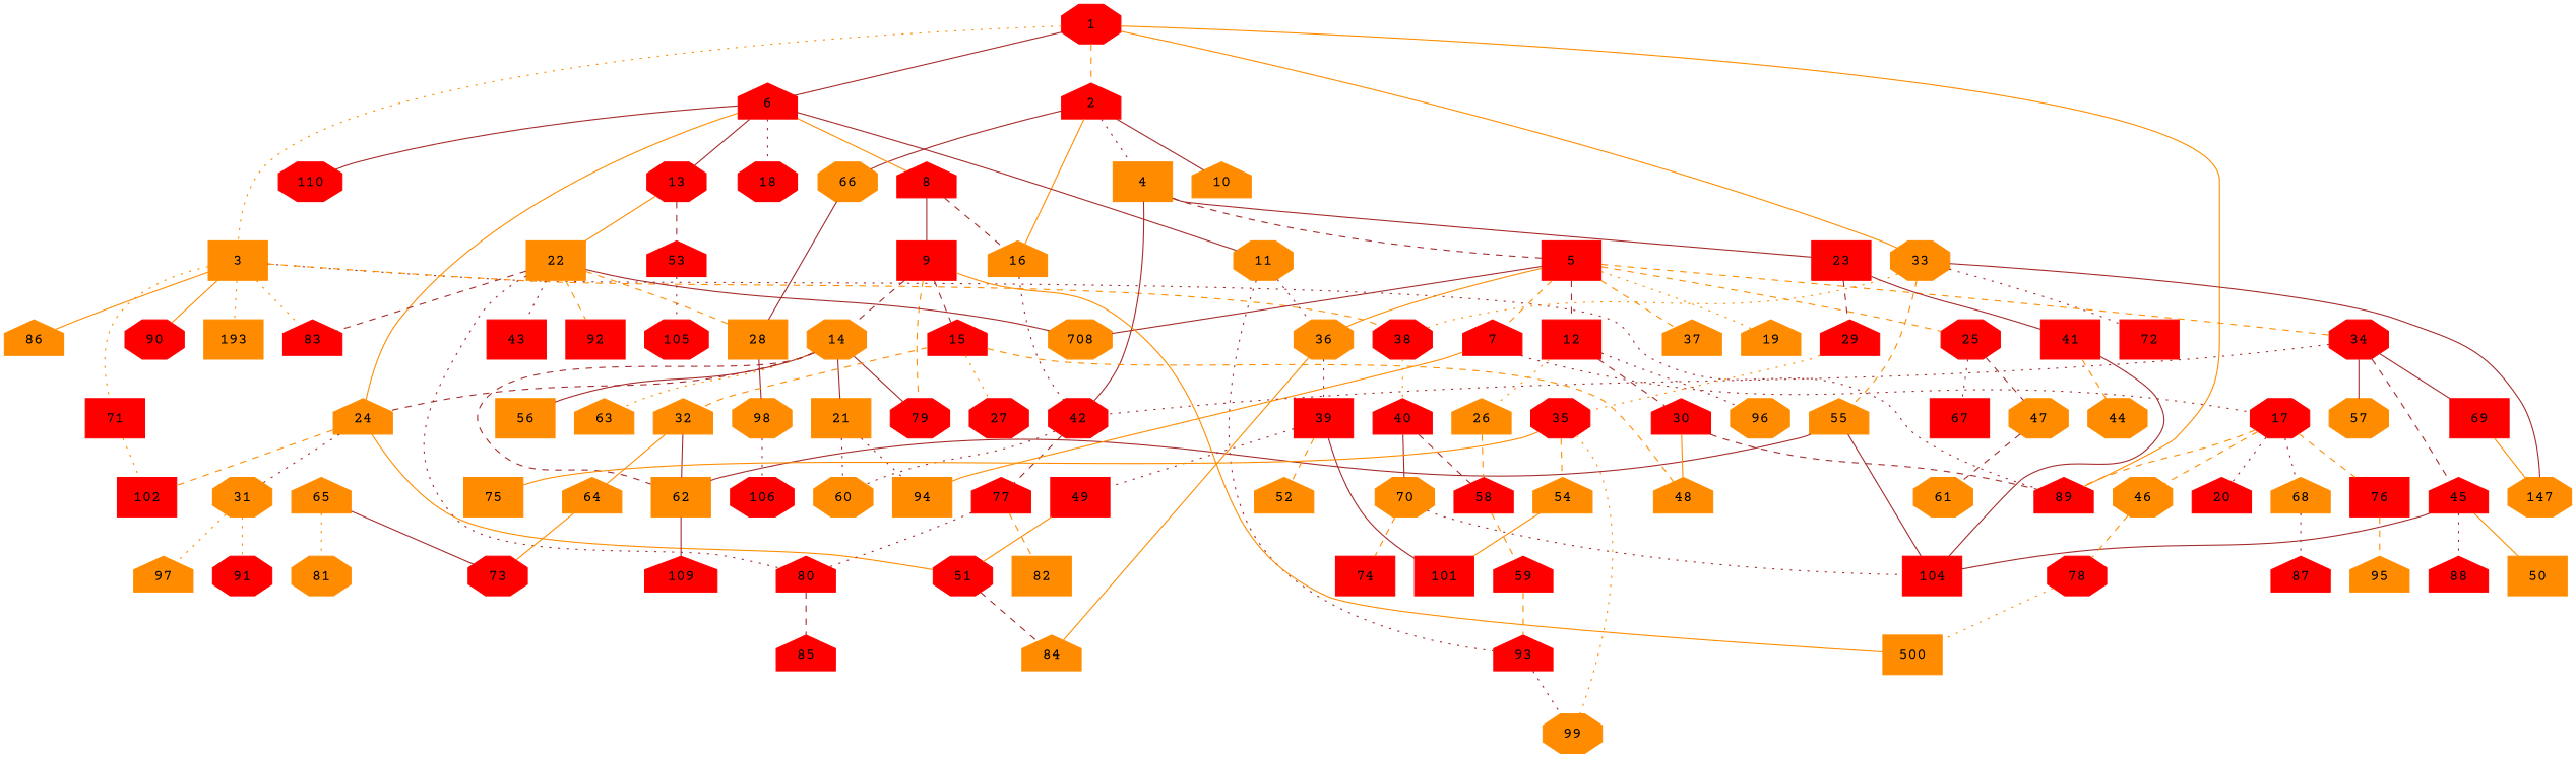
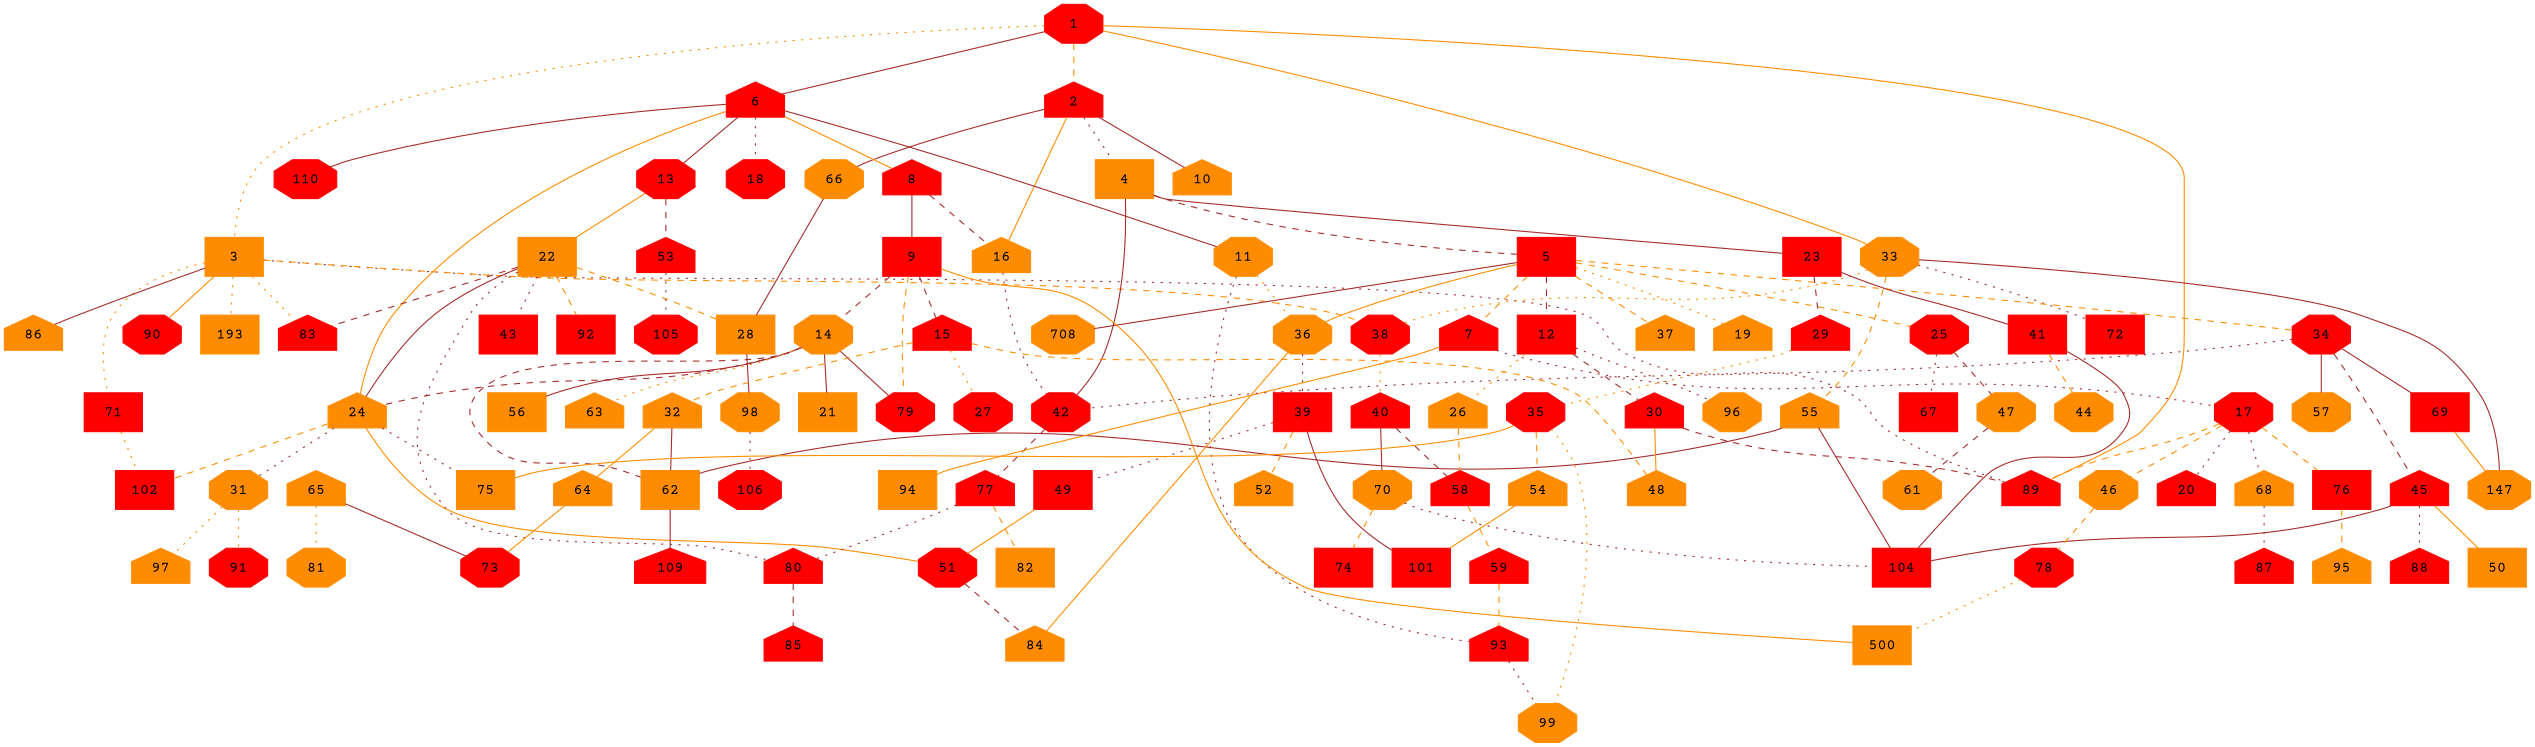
  graph {
    fontname="Courier Prime"
    node [color=red fontname="Courier Prime" shape=house style=filled]
    edge [color=brown fontname="Courier Prime" style=solid]
    1 [shape=octagon]
    2
    3 [color=darkorange shape=box]
    6
    33 [color=darkorange shape=octagon]
    89
    4 [color=darkorange shape=box]
    10 [color=darkorange]
    16 [color=darkorange]
    66 [color=darkorange shape=octagon]
    38 [shape=octagon]
    71 [shape=box]
    83
    86 [color=darkorange]
    90 [shape=octagon]
    n16 [color=darkorange label=193 shape=box]
    8
    11 [color=darkorange shape=octagon]
    13 [shape=octagon]
    18 [shape=octagon]
    24 [color=darkorange]
    110 [shape=octagon]
    55 [color=darkorange]
    72 [shape=box]
    n25 [color=darkorange label=147 shape=octagon]
    5 [shape=box]
    23 [shape=box]
    42 [shape=octagon]
    28 [color=darkorange shape=box]
    40
    102 [shape=box]
    7
    12 [shape=box]
    19 [color=darkorange]
    25 [shape=octagon]
    34 [shape=octagon]
    36 [color=darkorange shape=octagon]
    37 [color=darkorange]
    n39 [color=darkorange label=708 shape=octagon]
    29
    41 [shape=box]
-   60 [color=darkorange shape=octagon]
    77
    17 [shape=octagon]
    94 [color=darkorange shape=box]
    26 [color=darkorange]
    30
    96 [color=darkorange shape=octagon]
    47 [color=darkorange shape=octagon]
    67 [shape=box]
    45
    57 [color=darkorange shape=octagon]
    69 [shape=box]
    39 [shape=box]
    84 [color=darkorange]
    9 [shape=box]
    93
    22 [color=darkorange shape=box]
    53
    31 [color=darkorange shape=octagon]
    51 [shape=octagon]
    75 [color=darkorange shape=box]
    20
    46 [color=darkorange shape=octagon]
    68 [color=darkorange]
    76 [shape=box]
    14 [color=darkorange shape=octagon]
    15
    79 [shape=octagon]
    n70 [color=darkorange label=500 shape=box]
    21 [color=darkorange shape=box]
    56 [color=darkorange shape=box]
    62 [color=darkorange shape=box]
    63 [color=darkorange]
    27 [shape=octagon]
    32 [color=darkorange]
    48 [color=darkorange]
    99 [color=darkorange shape=octagon]
    58
    43 [shape=box]
    80
    92 [shape=box]
    105 [shape=octagon]
    109
    64 [color=darkorange]
    78 [shape=octagon]
    87
    95 [color=darkorange]
    98 [color=darkorange shape=octagon]
    85
    35 [shape=octagon]
    44 [color=darkorange shape=octagon]
    104 [shape=box]
    91 [shape=octagon]
    97 [color=darkorange]
    61 [color=darkorange shape=octagon]
    59
    106 [shape=octagon]
    54 [color=darkorange]
    73 [shape=octagon]
    50 [color=darkorange shape=box]
    88
    101 [shape=box]
    49 [shape=box]
    52 [color=darkorange]
    70 [color=darkorange shape=octagon]
    74 [shape=box]
    82 [color=darkorange shape=box]
    65 [color=darkorange]
    81 [color=darkorange shape=octagon]
    1 -- 2 [color=darkorange style=dashed]
    1 -- 3 [color=darkorange style=dotted]
    1 -- 6
    1 -- 33 [color=darkorange]
    1 -- 89 [color=darkorange]
    2 -- 4 [style=dotted]
    2 -- 10
    2 -- 16 [color=darkorange]
    2 -- 66
    3 -- 89 [style=dotted]
    3 -- 38 [color=darkorange style=dashed]
    3 -- 71 [color=darkorange style=dotted]
    3 -- 83 [color=darkorange style=dotted]
-   3 -- 86 [color=darkorange]
+   3 -- 86
    3 -- 90 [color=darkorange]
    3 -- n16 [color=darkorange style=dotted]
    6 -- 8 [color=darkorange]
    6 -- 11
    6 -- 13
    6 -- 18 [style=dotted]
    6 -- 24 [color=darkorange]
    6 -- 110
    33 -- 38 [color=darkorange style=dotted]
    33 -- 55 [color=darkorange style=dashed]
    33 -- 72 [style=dotted]
    33 -- n25
    4 -- 5 [style=dashed]
    4 -- 23
    4 -- 42
    16 -- 42 [style=dotted]
    66 -- 28
    38 -- 40 [color=darkorange style=dotted]
    71 -- 102 [color=darkorange style=dotted]
    8 -- 16 [style=dashed]
    8 -- 9
-   11 -- 36 [style=dotted]
+   11 -- 36 [color=darkorange style=dotted]
    11 -- 93 [style=dotted]
    13 -- 22 [color=darkorange]
    13 -- 53 [style=dashed]
    24 -- 102 [color=darkorange style=dashed]
    24 -- 31 [style=dotted]
    24 -- 51 [color=darkorange]
+   24 -- 75 [style=dotted]
    55 -- 62
    55 -- 104
    5 -- 7 [color=darkorange style=dashed]
    5 -- 12 [style=dashed]
    5 -- 19 [color=darkorange style=dotted]
    5 -- 25 [color=darkorange style=dashed]
    5 -- 34 [color=darkorange style=dashed]
    5 -- 36 [color=darkorange]
    5 -- 37 [color=darkorange style=dashed]
    5 -- n39
    23 -- 29 [style=dashed]
    23 -- 41
-   42 -- 60 [style=dotted]
    42 -- 77 [style=dashed]
    28 -- 98
    40 -- 58 [style=dashed]
    40 -- 70
    7 -- 17 [style=dotted]
    7 -- 94 [color=darkorange]
    12 -- 26 [color=darkorange style=dotted]
    12 -- 30 [style=dashed]
    12 -- 96 [style=dotted]
    25 -- 47 [style=dashed]
    25 -- 67 [style=dotted]
    34 -- 42 [style=dotted]
    34 -- 45 [style=dashed]
    34 -- 57
    34 -- 69
    36 -- 39 [style=dotted]
    36 -- 84 [color=darkorange]
    29 -- 35 [color=darkorange style=dotted]
    41 -- 44 [color=darkorange style=dashed]
    41 -- 104
    77 -- 80 [style=dotted]
    77 -- 82 [color=darkorange style=dashed]
    17 -- 89 [color=darkorange style=dashed]
    17 -- 20 [style=dotted]
    17 -- 46 [color=darkorange style=dashed]
    17 -- 68 [style=dotted]
    17 -- 76 [color=darkorange style=dashed]
    26 -- 58 [color=darkorange style=dashed]
    30 -- 89 [style=dashed]
    30 -- 48 [color=darkorange]
    47 -- 61 [style=dashed]
    45 -- 104
    45 -- 50 [color=darkorange]
    45 -- 88 [style=dotted]
    69 -- n25 [color=darkorange]
    39 -- 101
    39 -- 49 [style=dotted]
    39 -- 52 [color=darkorange style=dashed]
    9 -- 14 [style=dashed]
    9 -- 15 [style=dashed]
    9 -- 79 [color=darkorange style=dashed]
    9 -- n70 [color=darkorange]
    93 -- 99 [style=dotted]
    22 -- 83 [style=dashed]
    22 -- 28 [color=darkorange style=dashed]
-   22 -- n39
+   22 -- 24
    22 -- 43 [style=dotted]
    22 -- 80 [style=dotted]
    22 -- 92 [color=darkorange style=dashed]
    53 -- 105 [style=dotted]
    31 -- 91 [color=darkorange style=dotted]
    31 -- 97 [color=darkorange style=dotted]
    51 -- 84 [style=dashed]
    46 -- 78 [color=darkorange style=dashed]
    68 -- 87 [style=dotted]
    76 -- 95 [color=darkorange style=dashed]
    14 -- 24 [style=dashed]
    14 -- 79
    14 -- 21
    14 -- 56
    14 -- 62 [style=dashed]
    14 -- 63 [color=darkorange style=dotted]
    15 -- 27 [color=darkorange style=dotted]
    15 -- 32 [color=darkorange style=dashed]
    15 -- 48 [color=darkorange style=dashed]
-   21 -- 60 [style=dotted]
-   21 -- 94 [style=dotted]
    62 -- 109
    32 -- 62
    32 -- 64 [color=darkorange]
    58 -- 59 [color=darkorange style=dashed]
    80 -- 85 [style=dashed]
    64 -- 73 [color=darkorange]
    78 -- n70 [color=darkorange style=dotted]
    98 -- 106 [style=dotted]
    35 -- 75 [color=darkorange]
    35 -- 99 [color=darkorange style=dotted]
    35 -- 54 [color=darkorange style=dashed]
    59 -- 93 [color=darkorange style=dashed]
    54 -- 101 [color=darkorange]
    49 -- 51 [color=darkorange]
    70 -- 104 [style=dotted]
    70 -- 74 [color=darkorange style=dashed]
    65 -- 73
    65 -- 81 [color=darkorange style=dotted]
  }
